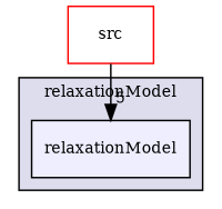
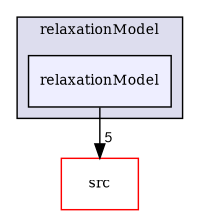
  digraph {
    compound=true
    fontname="DejaVu Serif"
    node [fontname="DejaVu Serif" fontsize=10 shape=box]
    n1 [fillcolor="#eeeeff" label=relaxationModel pencolor=black style=filled]
    n2 [color=red label=src]
    subgraph cluster_1 {
      bgcolor="#ddddee"
      fontsize=10
      label=relaxationModel
      pencolor=black
      n1
    }
-   n2 -> n1 [headlabel=5 labeldistance=1.5 labelfontname=FreeSans labelfontsize=10 fontname="DejaVu Serif"]
+   n1 -> n2 [headlabel=5 labeldistance=1.5 labelfontname=FreeSans labelfontsize=10 fontname="DejaVu Serif"]
  }
